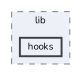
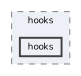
  digraph {
    compound=true
    fontname=Nunito
    n1 [color=grey25 fillcolor="#edf0f7" fontname=Nunito fontsize=10 height=0.2 label=hooks shape=box style="filled,bold" width=0.4]
    subgraph cluster_1 {
      bgcolor="#edf0f7"
      fontsize=10
-     label=lib
+     label=hooks
      pencolor=grey50
      style="filled,dashed"
      n1
    }
  }
